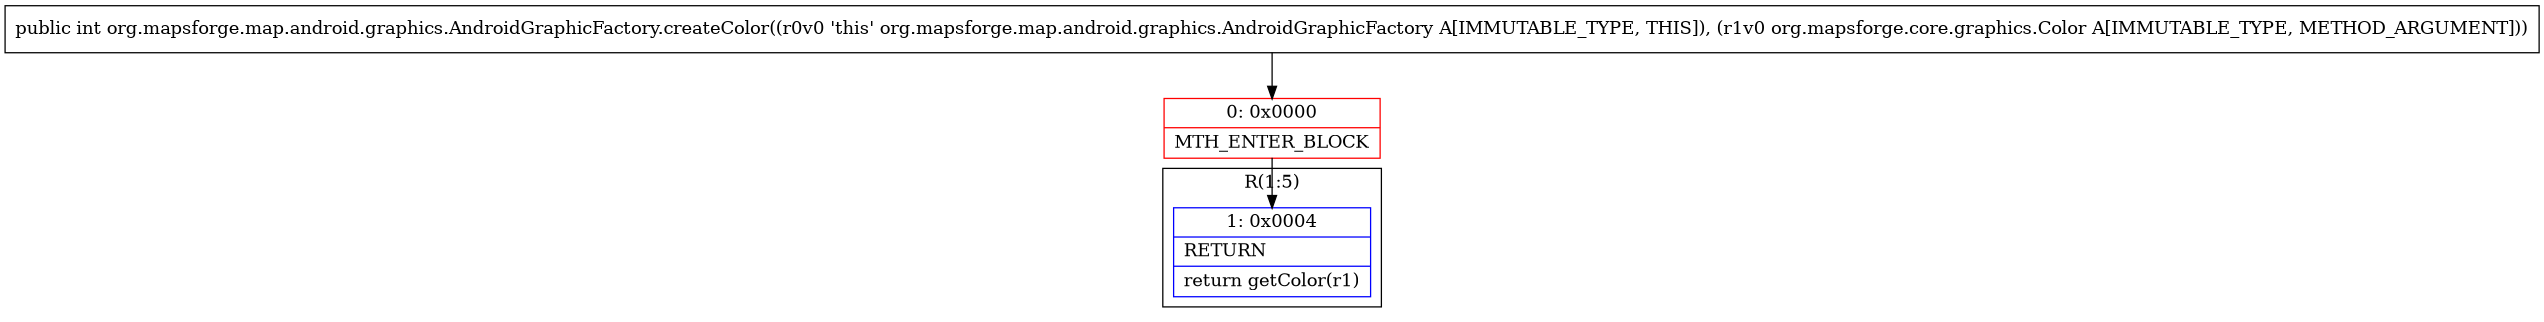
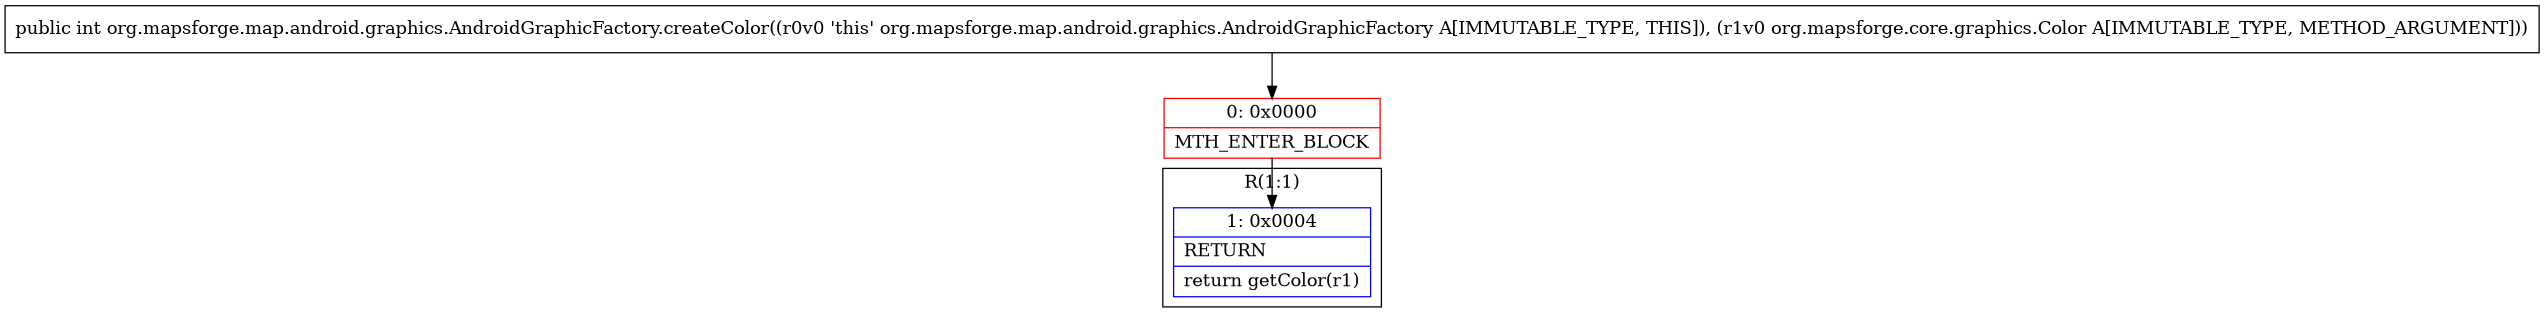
  digraph {
    node [shape=record]
    n1 [color=blue label="{1\:\ 0x0004|RETURN\l|return getColor(r1)\l}"]
    n2 [color=red label="{0\:\ 0x0000|MTH_ENTER_BLOCK\l}"]
    n3 [label="{public int org.mapsforge.map.android.graphics.AndroidGraphicFactory.createColor((r0v0 'this' org.mapsforge.map.android.graphics.AndroidGraphicFactory A[IMMUTABLE_TYPE, THIS]), (r1v0 org.mapsforge.core.graphics.Color A[IMMUTABLE_TYPE, METHOD_ARGUMENT])) }"]
    subgraph cluster_1 {
-     label="R(1:5)"
+     label="R(1:1)"
      n1
    }
    n2 -> n1
    n3 -> n2
  }
